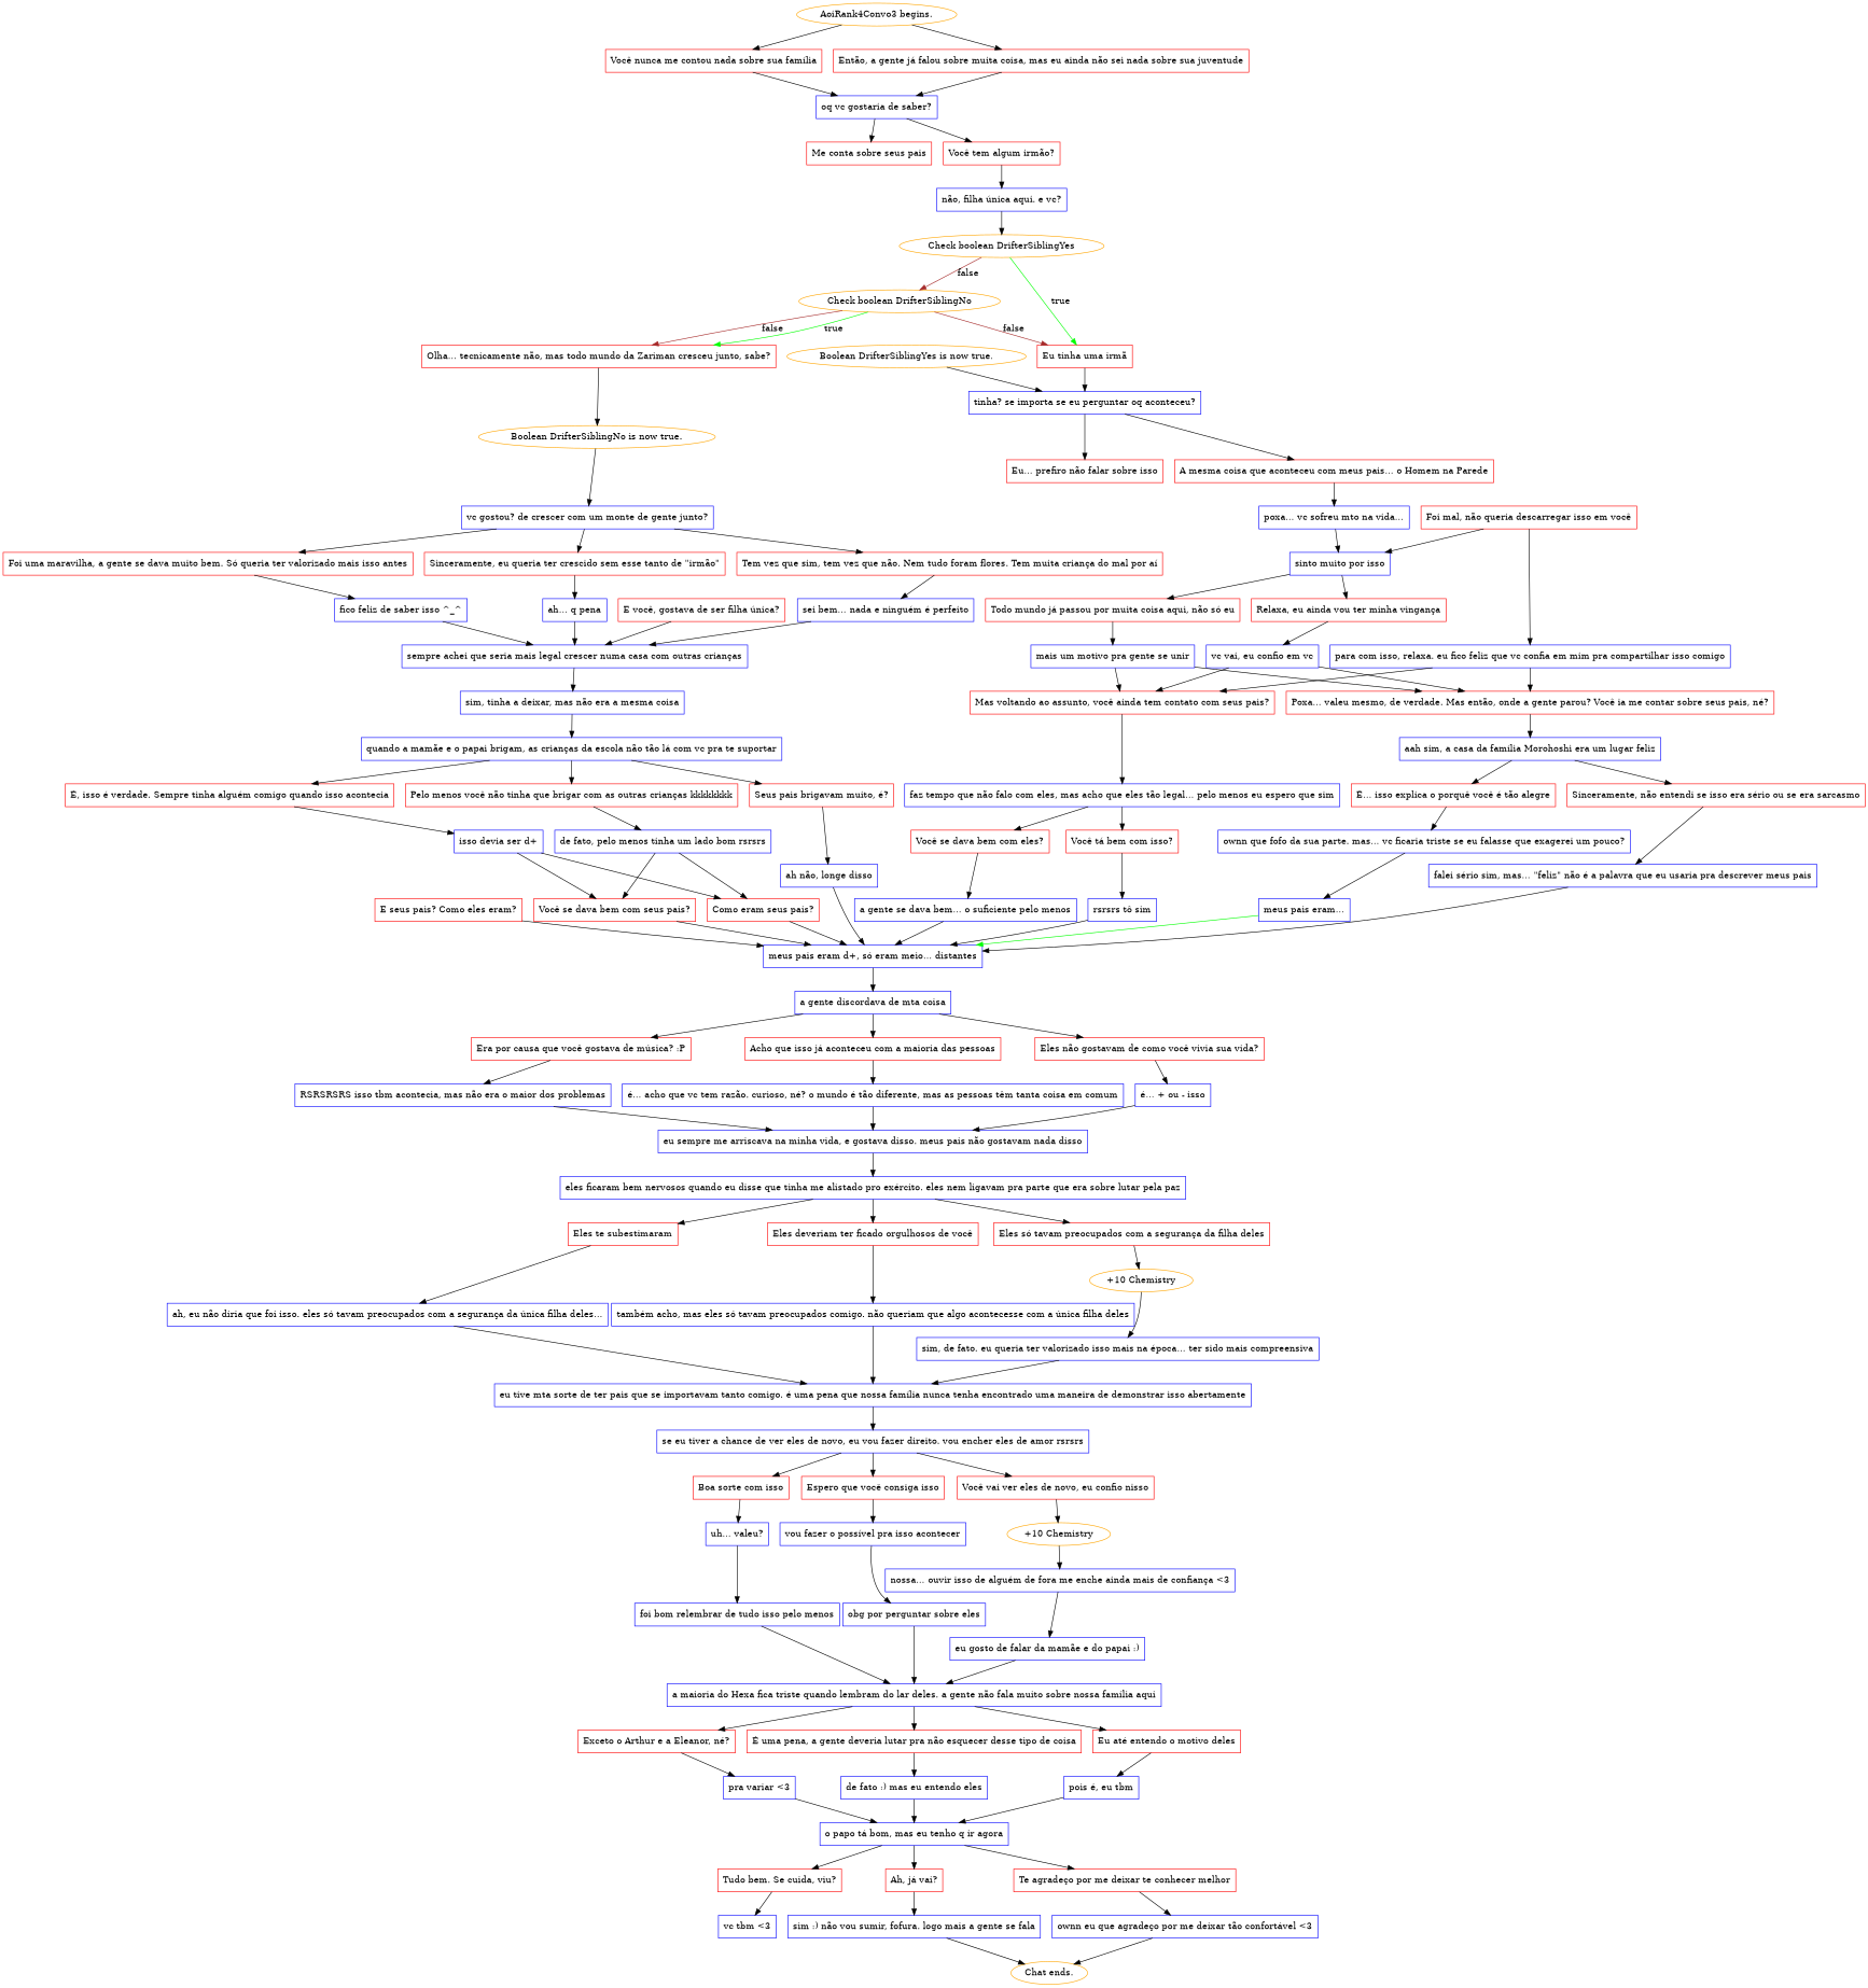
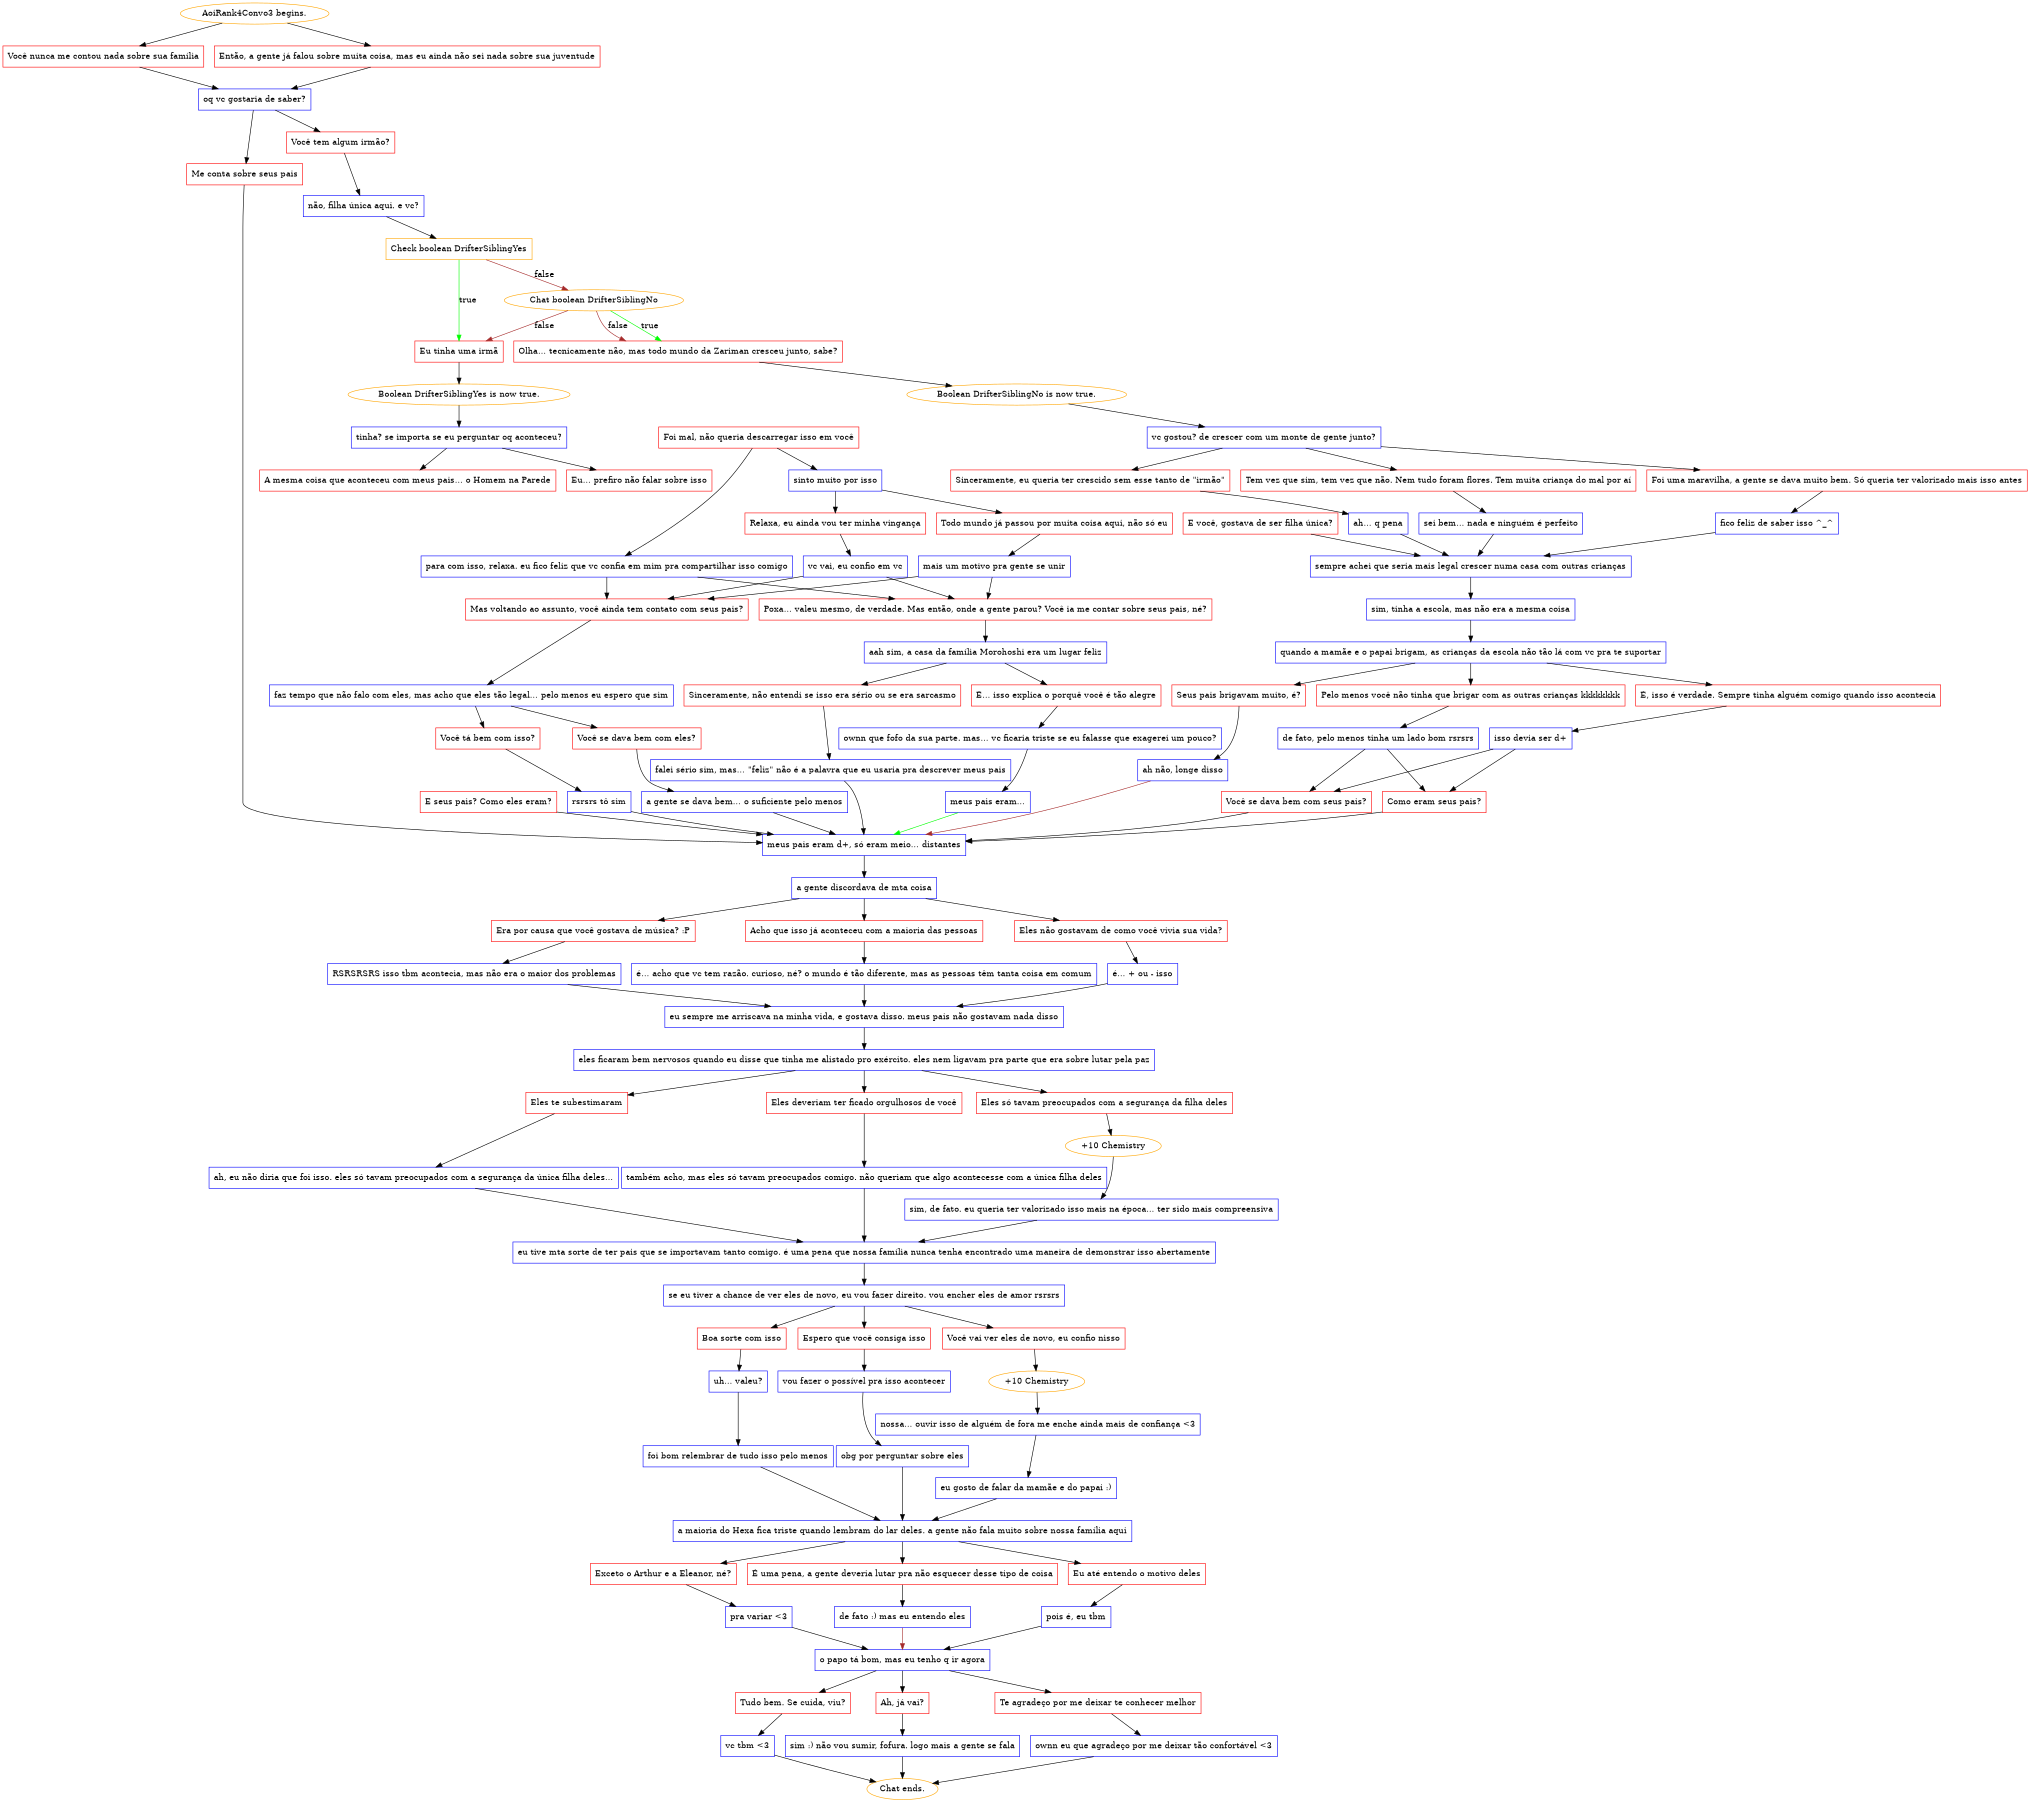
  digraph {
    node [color=blue shape=box]
    "AoiRank4Convo3 begins." [color=orange shape=""]
    n2 [color=red label="Você nunca me contou nada sobre sua família"]
    n3 [color=red label="Então, a gente já falou sobre muita coisa, mas eu ainda não sei nada sobre sua juventude"]
    n4 [label="oq vc gostaria de saber?"]
    n5 [color=red label="Me conta sobre seus pais"]
    n6 [color=red label="Você tem algum irmão?"]
    n7 [label="meus pais eram d+, só eram meio… distantes"]
    n8 [label="não, filha única aqui. e vc?"]
    n9 [label="a gente discordava de mta coisa"]
-   n10 [color=orange label="Check boolean DrifterSiblingYes" shape=""]
+   n10 [color=orange label="Check boolean DrifterSiblingYes"]
    n11 [color=red label="Era por causa que você gostava de música? :P"]
    n12 [color=red label="Acho que isso já aconteceu com a maioria das pessoas"]
    n13 [color=red label="Eles não gostavam de como você vivia sua vida?"]
    n14 [color=red label="Eu tinha uma irmã"]
-   n15 [color=orange label="Check boolean DrifterSiblingNo" shape=""]
+   n15 [color=orange label="Chat boolean DrifterSiblingNo" shape=""]
    n16 [label="RSRSRSRS isso tbm acontecia, mas não era o maior dos problemas"]
    n17 [label="é… acho que vc tem razão. curioso, né? o mundo é tão diferente, mas as pessoas têm tanta coisa em comum"]
    n18 [label="é… + ou - isso"]
    n19 [color=orange label="Boolean DrifterSiblingYes is now true." shape=""]
    n20 [color=red label="Olha… tecnicamente não, mas todo mundo da Zariman cresceu junto, sabe?"]
    n21 [label="eu sempre me arriscava na minha vida, e gostava disso. meus pais não gostavam nada disso"]
    n22 [label="tinha? se importa se eu perguntar oq aconteceu?"]
    n23 [color=orange label="Boolean DrifterSiblingNo is now true." shape=""]
    n24 [label="eles ficaram bem nervosos quando eu disse que tinha me alistado pro exército. eles nem ligavam pra parte que era sobre lutar pela paz"]
    n25 [color=red label="A mesma coisa que aconteceu com meus pais… o Homem na Parede"]
    n26 [color=red label="Eu… prefiro não falar sobre isso"]
    n27 [label="vc gostou? de crescer com um monte de gente junto?"]
    n28 [color=red label="Eles só tavam preocupados com a segurança da filha deles"]
    n29 [color=red label="Eles te subestimaram"]
    n30 [color=red label="Eles deveriam ter ficado orgulhosos de você"]
-   n31 [label="poxa… vc sofreu mto na vida…"]
    n32 [color=red label="Tem vez que sim, tem vez que não. Nem tudo foram flores. Tem muita criança do mal por aí"]
    n33 [color=red label="Foi uma maravilha, a gente se dava muito bem. Só queria ter valorizado mais isso antes"]
    n34 [color=red label="Sinceramente, eu queria ter crescido sem esse tanto de \"irmão\""]
    n35 [color=orange label="+10 Chemistry" shape=""]
    n36 [label="ah, eu não diria que foi isso. eles só tavam preocupados com a segurança da única filha deles…"]
    n37 [label="também acho, mas eles só tavam preocupados comigo. não queriam que algo acontecesse com a única filha deles"]
    n38 [label="sinto muito por isso"]
    n39 [label="sei bem… nada e ninguém é perfeito"]
    n40 [label="fico feliz de saber isso ^_^"]
    n41 [label="ah… q pena"]
    n42 [label="sim, de fato. eu queria ter valorizado isso mais na época… ter sido mais compreensiva"]
    n43 [label="eu tive mta sorte de ter pais que se importavam tanto comigo. é uma pena que nossa família nunca tenha encontrado uma maneira de demonstrar isso abertamente"]
    n44 [color=red label="Relaxa, eu ainda vou ter minha vingança"]
    n45 [color=red label="Todo mundo já passou por muita coisa aqui, não só eu"]
    n46 [color=red label="E você, gostava de ser filha única?"]
    n47 [label="sempre achei que seria mais legal crescer numa casa com outras crianças"]
    n48 [color=red label="E seus pais? Como eles eram?"]
    n49 [label="se eu tiver a chance de ver eles de novo, eu vou fazer direito. vou encher eles de amor rsrsrs"]
    n50 [color=red label="Foi mal, não queria descarregar isso em você"]
    n51 [label="para com isso, relaxa. eu fico feliz que vc confia em mim pra compartilhar isso comigo"]
    n52 [label="vc vai, eu confio em vc"]
    n53 [label="mais um motivo pra gente se unir"]
-   n54 [label="sim, tinha a deixar, mas não era a mesma coisa"]
+   n54 [label="sim, tinha a escola, mas não era a mesma coisa"]
    n55 [color=red label="Boa sorte com isso"]
    n56 [color=red label="Você vai ver eles de novo, eu confio nisso"]
    n57 [color=red label="Espero que você consiga isso"]
    n58 [color=red label="Mas voltando ao assunto, você ainda tem contato com seus pais?"]
    n59 [color=red label="Poxa… valeu mesmo, de verdade. Mas então, onde a gente parou? Você ia me contar sobre seus pais, né?"]
    n60 [label="quando a mamãe e o papai brigam, as crianças da escola não tão lá com vc pra te suportar"]
    n61 [label="uh… valeu?"]
    n62 [color=orange label="+10 Chemistry" shape=""]
    n63 [label="vou fazer o possível pra isso acontecer"]
    n64 [label="faz tempo que não falo com eles, mas acho que eles tão legal… pelo menos eu espero que sim"]
    n65 [label="aah sim, a casa da família Morohoshi era um lugar feliz"]
    n66 [color=red label="Pelo menos você não tinha que brigar com as outras crianças kkkkkkkk"]
    n67 [color=red label="Seus pais brigavam muito, é?"]
    n68 [color=red label="É, isso é verdade. Sempre tinha alguém comigo quando isso acontecia"]
    n69 [label="foi bom relembrar de tudo isso pelo menos"]
    n70 [label="nossa… ouvir isso de alguém de fora me enche ainda mais de confiança <3"]
    n71 [label="obg por perguntar sobre eles"]
    n72 [color=red label="Você tá bem com isso?"]
    n73 [color=red label="Você se dava bem com eles?"]
    n74 [color=red label="Sinceramente, não entendi se isso era sério ou se era sarcasmo"]
    n75 [color=red label="É… isso explica o porquê você é tão alegre"]
    n76 [label="de fato, pelo menos tinha um lado bom rsrsrs"]
    n77 [label="ah não, longe disso"]
    n78 [label="isso devia ser d+"]
    n79 [label="a maioria do Hexa fica triste quando lembram do lar deles. a gente não fala muito sobre nossa família aqui"]
    n80 [label="eu gosto de falar da mamãe e do papai :)"]
    n81 [label="rsrsrs tô sim"]
    n82 [label="a gente se dava bem… o suficiente pelo menos"]
    n83 [label="falei sério sim, mas… \"feliz\" não é a palavra que eu usaria pra descrever meus pais"]
    n84 [label="ownn que fofo da sua parte. mas… vc ficaria triste se eu falasse que exagerei um pouco?"]
    n85 [color=red label="Você se dava bem com seus pais?"]
    n86 [color=red label="Como eram seus pais?"]
    n87 [color=red label="Exceto o Arthur e a Eleanor, né?"]
    n88 [color=red label="É uma pena, a gente deveria lutar pra não esquecer desse tipo de coisa"]
    n89 [color=red label="Eu até entendo o motivo deles"]
    n90 [label="meus pais eram…"]
    n91 [label="pra variar <3"]
    n92 [label="de fato :) mas eu entendo eles"]
    n93 [label="pois é, eu tbm"]
    n94 [label="o papo tá bom, mas eu tenho q ir agora"]
    n95 [color=red label="Tudo bem. Se cuida, viu?"]
    n96 [color=red label="Ah, já vai?"]
    n97 [color=red label="Te agradeço por me deixar te conhecer melhor"]
    n98 [label="vc tbm <3"]
    n99 [label="sim :) não vou sumir, fofura. logo mais a gente se fala"]
    n100 [label="ownn eu que agradeço por me deixar tão confortável <3"]
    "Chat ends." [color=orange shape=""]
    "AoiRank4Convo3 begins." -> n2
    "AoiRank4Convo3 begins." -> n3
    n2 -> n4
    n3 -> n4
    n4 -> n5
    n4 -> n6
+   n5 -> n7
    n6 -> n8
    n7 -> n9
    n8 -> n10
    n9 -> n11
    n9 -> n12
    n9 -> n13
    n10 -> n14 [color=green label=true]
    n10 -> n15 [color=brown label=false]
    n11 -> n16
    n12 -> n17
    n13 -> n18
-   n14 -> n22
+   n14 -> n19
    n15 -> n14 [color=brown label=false]
    n15 -> n20 [color=green label=true]
    n15 -> n20 [color=brown label=false]
    n16 -> n21
    n17 -> n21
    n18 -> n21
    n19 -> n22
    n20 -> n23
    n21 -> n24
    n22 -> n25
    n22 -> n26
    n23 -> n27
    n24 -> n28
    n24 -> n29
    n24 -> n30
-   n25 -> n31
    n27 -> n32
    n27 -> n33
    n27 -> n34
    n28 -> n35
    n29 -> n36
    n30 -> n37
-   n31 -> n38
    n32 -> n39
    n33 -> n40
    n34 -> n41
    n35 -> n42
    n36 -> n43
    n37 -> n43
    n38 -> n44
    n38 -> n45
    n39 -> n47
    n40 -> n47
    n41 -> n47
    n42 -> n43
    n43 -> n49
    n44 -> n52
    n45 -> n53
    n46 -> n47
    n47 -> n54
    n48 -> n7
    n49 -> n55
    n49 -> n56
    n49 -> n57
    n50 -> n38
    n50 -> n51
    n51 -> n58
    n51 -> n59
    n52 -> n58
    n52 -> n59
    n53 -> n58
    n53 -> n59
    n54 -> n60
    n55 -> n61
    n56 -> n62
    n57 -> n63
    n58 -> n64
    n59 -> n65
    n60 -> n66
    n60 -> n67
    n60 -> n68
    n61 -> n69
    n62 -> n70
    n63 -> n71
    n64 -> n72
    n64 -> n73
    n65 -> n74
    n65 -> n75
    n66 -> n76
    n67 -> n77
    n68 -> n78
    n69 -> n79
    n70 -> n80
    n71 -> n79
    n72 -> n81
    n73 -> n82
    n74 -> n83
    n75 -> n84
    n76 -> n85
    n76 -> n86
-   n77 -> n7
+   n77 -> n7 [color=brown]
    n78 -> n85
    n78 -> n86
    n79 -> n87
    n79 -> n88
    n79 -> n89
    n80 -> n79
    n81 -> n7
    n82 -> n7
    n83 -> n7
    n84 -> n90
    n85 -> n7
    n86 -> n7
    n87 -> n91
    n88 -> n92
    n89 -> n93
    n90 -> n7 [color=green]
    n91 -> n94
-   n92 -> n94
+   n92 -> n94 [color=brown]
    n93 -> n94
    n94 -> n95
    n94 -> n96
    n94 -> n97
    n95 -> n98
    n96 -> n99
    n97 -> n100
+   n98 -> "Chat ends."
    n99 -> "Chat ends."
    n100 -> "Chat ends."
  }
